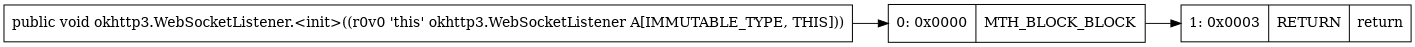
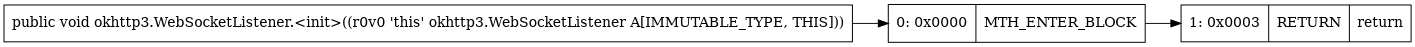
  digraph {
    rankdir=LR
    node [shape=record]
-   n1 [label="{0\:\ 0x0000|MTH_BLOCK_BLOCK\l}"]
+   n1 [label="{0\:\ 0x0000|MTH_ENTER_BLOCK\l}"]
    n2 [label="{1\:\ 0x0003|RETURN\l|return\l}"]
    n3 [label="{public void okhttp3.WebSocketListener.\<init\>((r0v0 'this' okhttp3.WebSocketListener A[IMMUTABLE_TYPE, THIS])) }"]
    n1 -> n2
    n3 -> n1
  }
